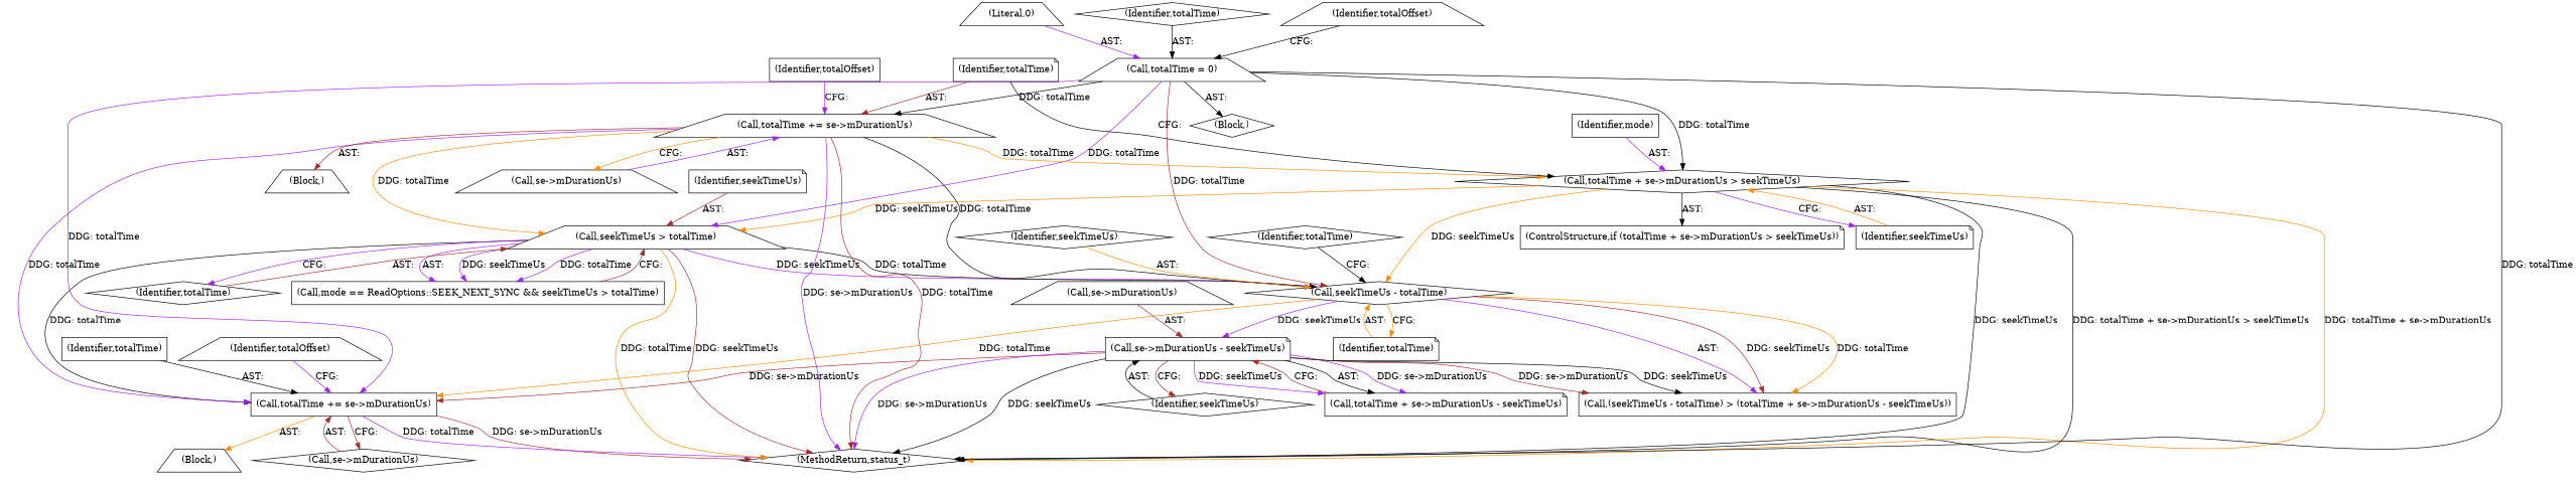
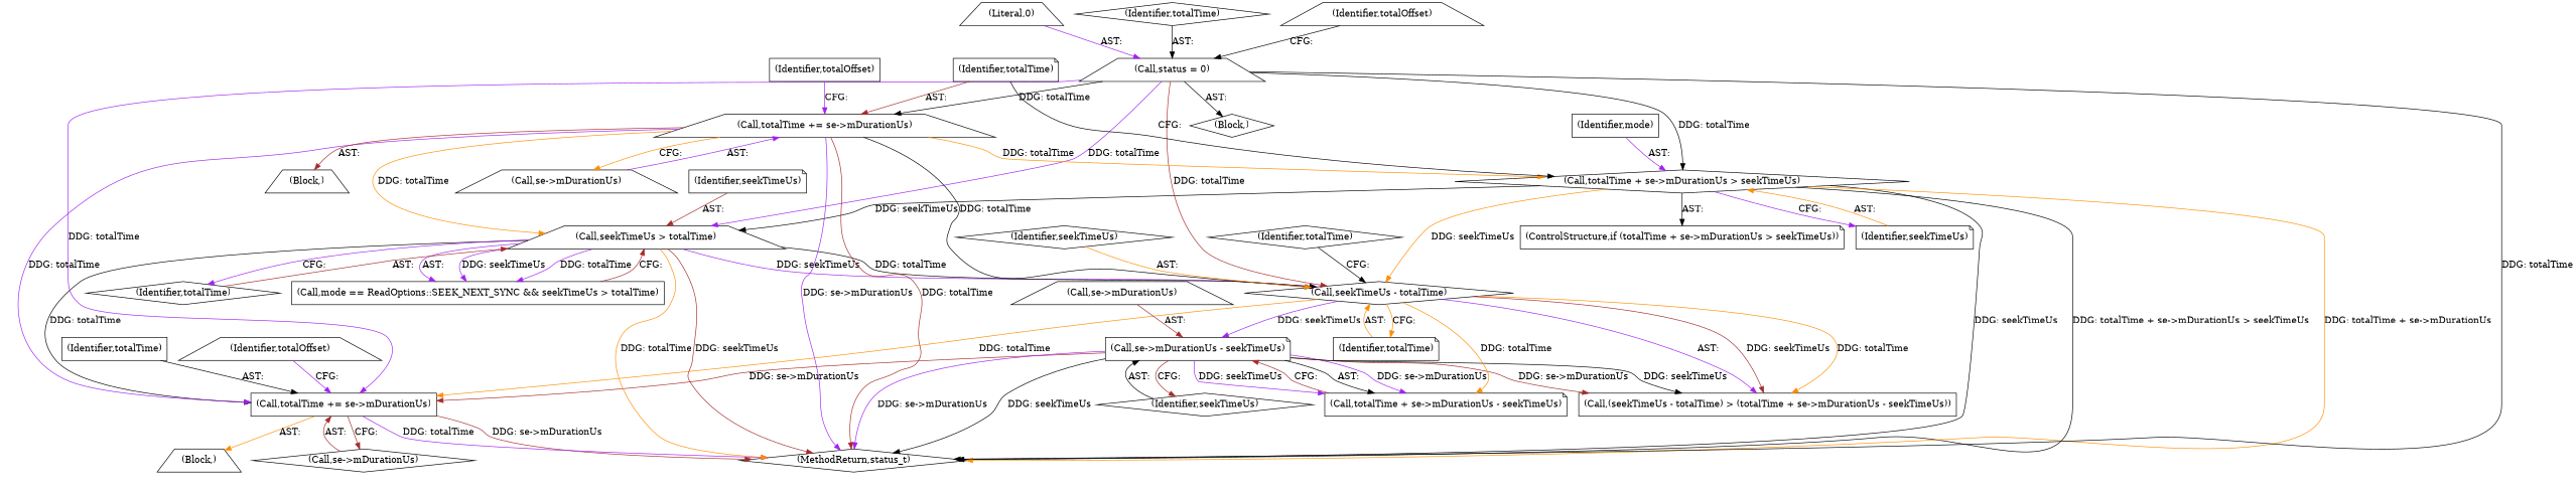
  digraph {
    node [shape=diamond]
    edge [color=purple]
    n1 [label="(Call,totalTime += se->mDurationUs)" shape=box]
    n2 [label="(MethodReturn,status_t)"]
    n3 [label="(Block,)" shape=trapezium]
    n4 [label="(Call,se->mDurationUs)"]
    n5 [label="(Call,se->mDurationUs - seekTimeUs)" shape=note]
    n6 [label="(Call,totalTime + se->mDurationUs - seekTimeUs)" shape=note]
    n7 [label="(Identifier,seekTimeUs)"]
    n8 [label="(Call,(seekTimeUs - totalTime) > (totalTime + se->mDurationUs - seekTimeUs))" shape=box]
    n9 [label="(Call,seekTimeUs - totalTime)"]
    n10 [label="(Identifier,totalTime)" shape=note]
    n11 [label="(Call,totalTime + se->mDurationUs > seekTimeUs)"]
    n12 [label="(Call,seekTimeUs > totalTime)" shape=trapezium]
    n13 [label="(ControlStructure,if (totalTime + se->mDurationUs > seekTimeUs))" shape=note]
    n14 [label="(Identifier,seekTimeUs)" shape=note]
    n15 [label="(Identifier,totalTime)"]
    n16 [label="(Call,mode == ReadOptions::SEEK_NEXT_SYNC && seekTimeUs > totalTime)" shape=box]
-   n17 [label="(Call,totalTime = 0)" shape=trapezium]
+   n17 [label="(Call,status = 0)" shape=trapezium]
    n18 [label="(Call,totalTime += se->mDurationUs)" shape=trapezium]
    n19 [label="(Block,)"]
    n20 [label="(Block,)" shape=trapezium]
    n21 [label="(Call,se->mDurationUs)" shape=trapezium]
    n22 [label="(Literal,0)" shape=trapezium]
    n23 [label="(Identifier,totalTime)" shape=note]
    n24 [label="(Identifier,seekTimeUs)"]
    n25 [label="(Identifier,mode)" shape=box]
    n26 [label="(Identifier,totalOffset)" shape=box]
    n27 [label="(Identifier,totalTime)" shape=box]
    n28 [label="(Identifier,totalTime)"]
    n29 [label="(Identifier,totalTime)"]
    n30 [label="(Call,se->mDurationUs)" shape=trapezium]
    n31 [label="(Identifier,seekTimeUs)" shape=note]
    n32 [label="(Identifier,totalOffset)" shape=trapezium]
    n33 [label="(Identifier,totalOffset)" shape=trapezium]
    n1 -> n2 [color=brown label="DDG: se->mDurationUs"]
    n1 -> n2 [label="DDG: totalTime"]
    n1 -> n3 [color=darkorange label="AST: "]
    n1 -> n4 [color=brown label="CFG: "]
    n4 -> n1 [color=brown label="AST: "]
    n5 -> n1 [color=brown label="DDG: se->mDurationUs"]
    n5 -> n2 [label="DDG: se->mDurationUs"]
    n5 -> n2 [color=black label="DDG: seekTimeUs"]
    n5 -> n6 [color=black label="AST: "]
    n5 -> n6 [label="DDG: se->mDurationUs"]
    n5 -> n6 [label="DDG: seekTimeUs"]
    n5 -> n7 [color=brown label="CFG: "]
    n5 -> n8 [color=brown label="DDG: se->mDurationUs"]
    n5 -> n8 [color=black label="DDG: seekTimeUs"]
    n6 -> n5 [color=brown label="CFG: "]
    n7 -> n5 [color=black label="AST: "]
    n9 -> n1 [color=darkorange label="DDG: totalTime"]
    n9 -> n5 [label="DDG: seekTimeUs"]
+   n9 -> n6 [color=darkorange label="DDG: totalTime"]
    n9 -> n8 [label="AST: "]
    n9 -> n8 [color=brown label="DDG: seekTimeUs"]
    n9 -> n8 [color=darkorange label="DDG: totalTime"]
    n9 -> n10 [color=darkorange label="CFG: "]
    n10 -> n9 [color=darkorange label="AST: "]
    n11 -> n2 [color=black label="DDG: seekTimeUs"]
    n11 -> n2 [color=black label="DDG: totalTime + se->mDurationUs > seekTimeUs"]
    n11 -> n2 [color=darkorange label="DDG: totalTime + se->mDurationUs"]
    n11 -> n9 [color=darkorange label="DDG: seekTimeUs"]
-   n11 -> n12 [color=darkorange label="DDG: seekTimeUs"]
+   n11 -> n12 [color=black label="DDG: seekTimeUs"]
    n11 -> n13 [color=black label="AST: "]
    n11 -> n14 [label="CFG: "]
    n12 -> n1 [color=black label="DDG: totalTime"]
    n12 -> n2 [color=darkorange label="DDG: totalTime"]
    n12 -> n2 [color=brown label="DDG: seekTimeUs"]
    n12 -> n9 [label="DDG: seekTimeUs"]
    n12 -> n9 [color=black label="DDG: totalTime"]
    n12 -> n15 [label="CFG: "]
    n12 -> n16 [label="AST: "]
    n12 -> n16 [label="DDG: seekTimeUs"]
    n12 -> n16 [label="DDG: totalTime"]
    n14 -> n11 [color=darkorange label="AST: "]
    n15 -> n12 [color=brown label="AST: "]
    n16 -> n12 [color=brown label="CFG: "]
    n17 -> n1 [label="DDG: totalTime"]
    n17 -> n2 [color=black label="DDG: totalTime"]
    n17 -> n9 [color=brown label="DDG: totalTime"]
    n17 -> n11 [color=black label="DDG: totalTime"]
    n17 -> n12 [label="DDG: totalTime"]
    n17 -> n18 [color=black label="DDG: totalTime"]
    n17 -> n19 [color=black label="AST: "]
    n18 -> n1 [label="DDG: totalTime"]
    n18 -> n2 [label="DDG: se->mDurationUs"]
    n18 -> n2 [color=brown label="DDG: totalTime"]
    n18 -> n9 [color=black label="DDG: totalTime"]
    n18 -> n11 [color=darkorange label="DDG: totalTime"]
    n18 -> n12 [color=darkorange label="DDG: totalTime"]
    n18 -> n20 [color=brown label="AST: "]
    n18 -> n21 [color=darkorange label="CFG: "]
    n21 -> n18 [label="AST: "]
    n22 -> n17 [label="AST: "]
    n23 -> n11 [color=black label="CFG: "]
    n23 -> n18 [color=brown label="AST: "]
    n24 -> n9 [color=darkorange label="AST: "]
    n25 -> n11 [label="AST: "]
    n26 -> n18 [label="CFG: "]
    n27 -> n1 [color=black label="AST: "]
    n28 -> n9 [color=black label="CFG: "]
    n29 -> n17 [color=black label="AST: "]
    n30 -> n5 [color=brown label="AST: "]
    n31 -> n12 [color=brown label="AST: "]
    n32 -> n1 [label="CFG: "]
    n33 -> n17 [color=black label="CFG: "]
  }
